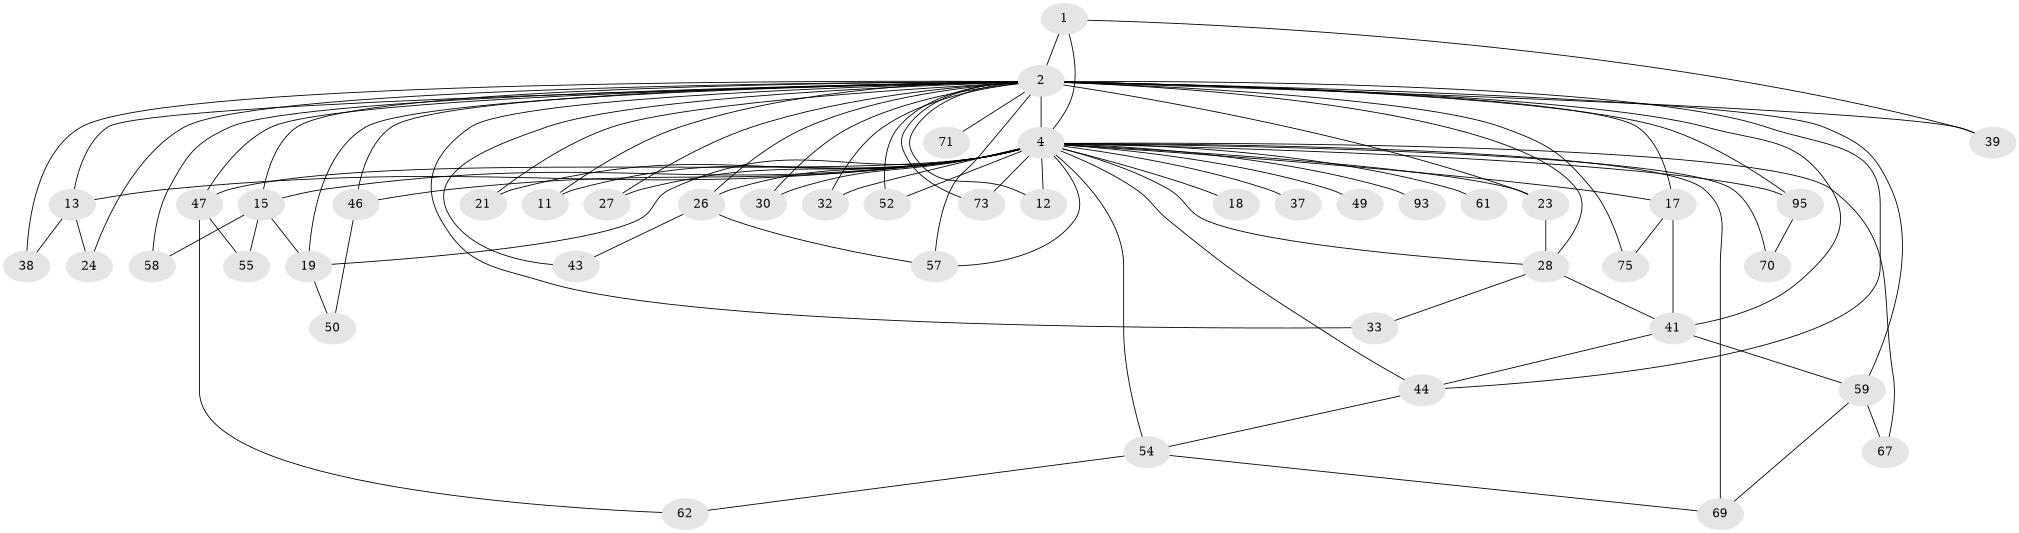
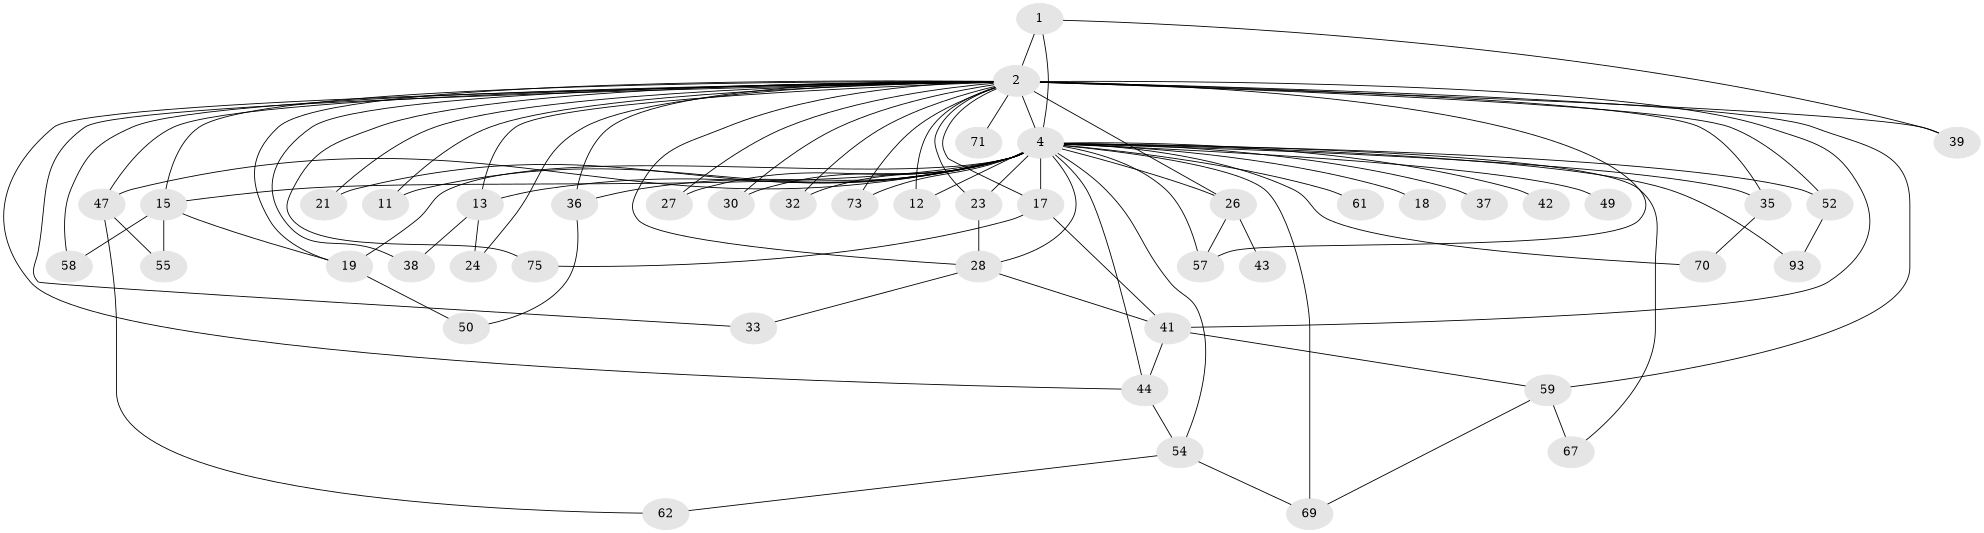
  graph {
    node [color=gray90 style=filled]
    2 [super="+77+85+7+3"]
    4 [super="+31+9+48+8+25"]
    39
    11
    12
    13 [super="+63"]
    15 [super="+89+45+51+60"]
    17
    19 [super="+34"]
    21
    23
    24
    26 [super="+87"]
    27
    28 [super="+80+46"]
    30
    32
    33
-   35 [label=95]
-   36 [super="+40" label=46]
+   35
+   36 [super="+40"]
    38
    41
    43
    44 [super="+78"]
    47 [super="+74"]
    52
    57
    58
    59
    71
    73
    75 [super="+81"]
    1
    18
    37
+   42
    49
    n38 [label=93]
    54
    61
    n41 [label=67]
    69 [super="+83"]
    70 [super="+84"]
    55
    50
    62
    2 -- 4 [weight=24]
    2 -- 39
    2 -- 11
    2 -- 12 [weight=2]
    2 -- 13 [weight=2]
    2 -- 15 [weight=4]
    2 -- 17 [weight=2]
    2 -- 19
    2 -- 21
    2 -- 23
    2 -- 24
    2 -- 26
    2 -- 27
    2 -- 28
    2 -- 30
    2 -- 32
    2 -- 33
    2 -- 35 [weight=2]
    2 -- 36 [weight=2]
    2 -- 38
    2 -- 41 [weight=3]
-   2 -- 43
    2 -- 44
    2 -- 47
    2 -- 52
    2 -- 57
    2 -- 58
    2 -- 59
    2 -- 71 [weight=2]
    2 -- 73
    2 -- 75 [weight=2]
    4 -- 11
    4 -- 12
    4 -- 13 [weight=2]
    4 -- 15 [weight=2]
    4 -- 17 [weight=2]
    4 -- 19 [weight=2]
    4 -- 21
    4 -- 23
    4 -- 26
    4 -- 27
    4 -- 28
    4 -- 30
    4 -- 32 [weight=2]
    4 -- 35
    4 -- 36
    4 -- 44
    4 -- 47 [weight=2]
    4 -- 52
    4 -- 57
    4 -- 73
    4 -- 18 [weight=2]
    4 -- 37 [weight=2]
+   4 -- 42 [weight=3]
    4 -- 49 [weight=2]
    4 -- n38
    4 -- 54
    4 -- 61 [weight=2]
    4 -- n41
    4 -- 69
    4 -- 70 [weight=2]
    13 -- 24
    13 -- 38
    15 -- 19
    15 -- 58
    15 -- 55
    17 -- 41
    17 -- 75
    19 -- 50
    23 -- 28
    26 -- 43
    26 -- 57
    28 -- 33
    28 -- 41
    35 -- 70
    36 -- 50
    41 -- 44
    41 -- 59
    44 -- 54
    47 -- 55
    47 -- 62
+   52 -- n38
    59 -- n41
    59 -- 69
    1 -- 2 [weight=5]
    1 -- 4 [weight=4]
    1 -- 39
    54 -- 69
    54 -- 62
  }
